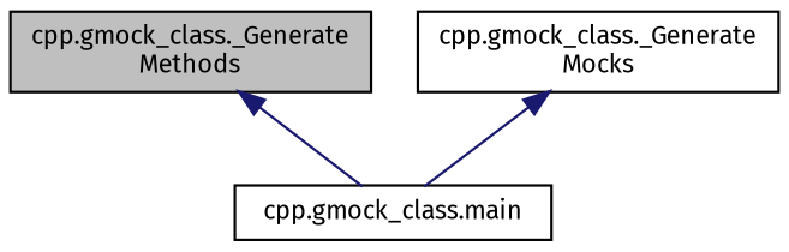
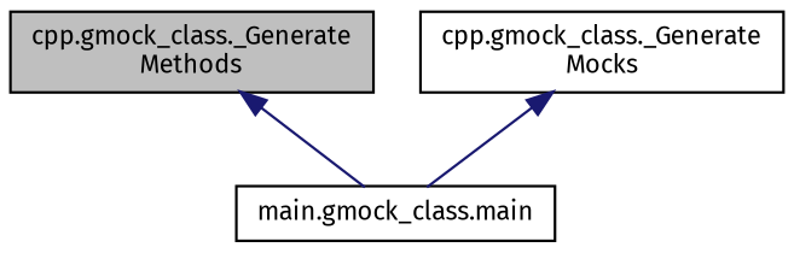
  digraph {
    fontname="Fira Sans"
    rankdir=TB
    node [color=black fillcolor=white fontname="Fira Sans" fontsize=10 shape=record style=filled]
    edge [color=midnightblue dir=back fontname="Fira Sans" fontsize=10 labelfontname=Helvetica labelfontsize=10 style=solid]
    n1 [fillcolor=grey75 fontcolor=black height=0.2 label="cpp.gmock_class._Generate\lMethods" width=0.4]
-   n2 [height=0.2 label="cpp.gmock_class.main" width=0.4]
+   n2 [height=0.2 label="main.gmock_class.main" width=0.4]
    n3 [height=0.2 label="cpp.gmock_class._Generate\lMocks" width=0.4]
    n1 -> n2
    n3 -> n2
  }
